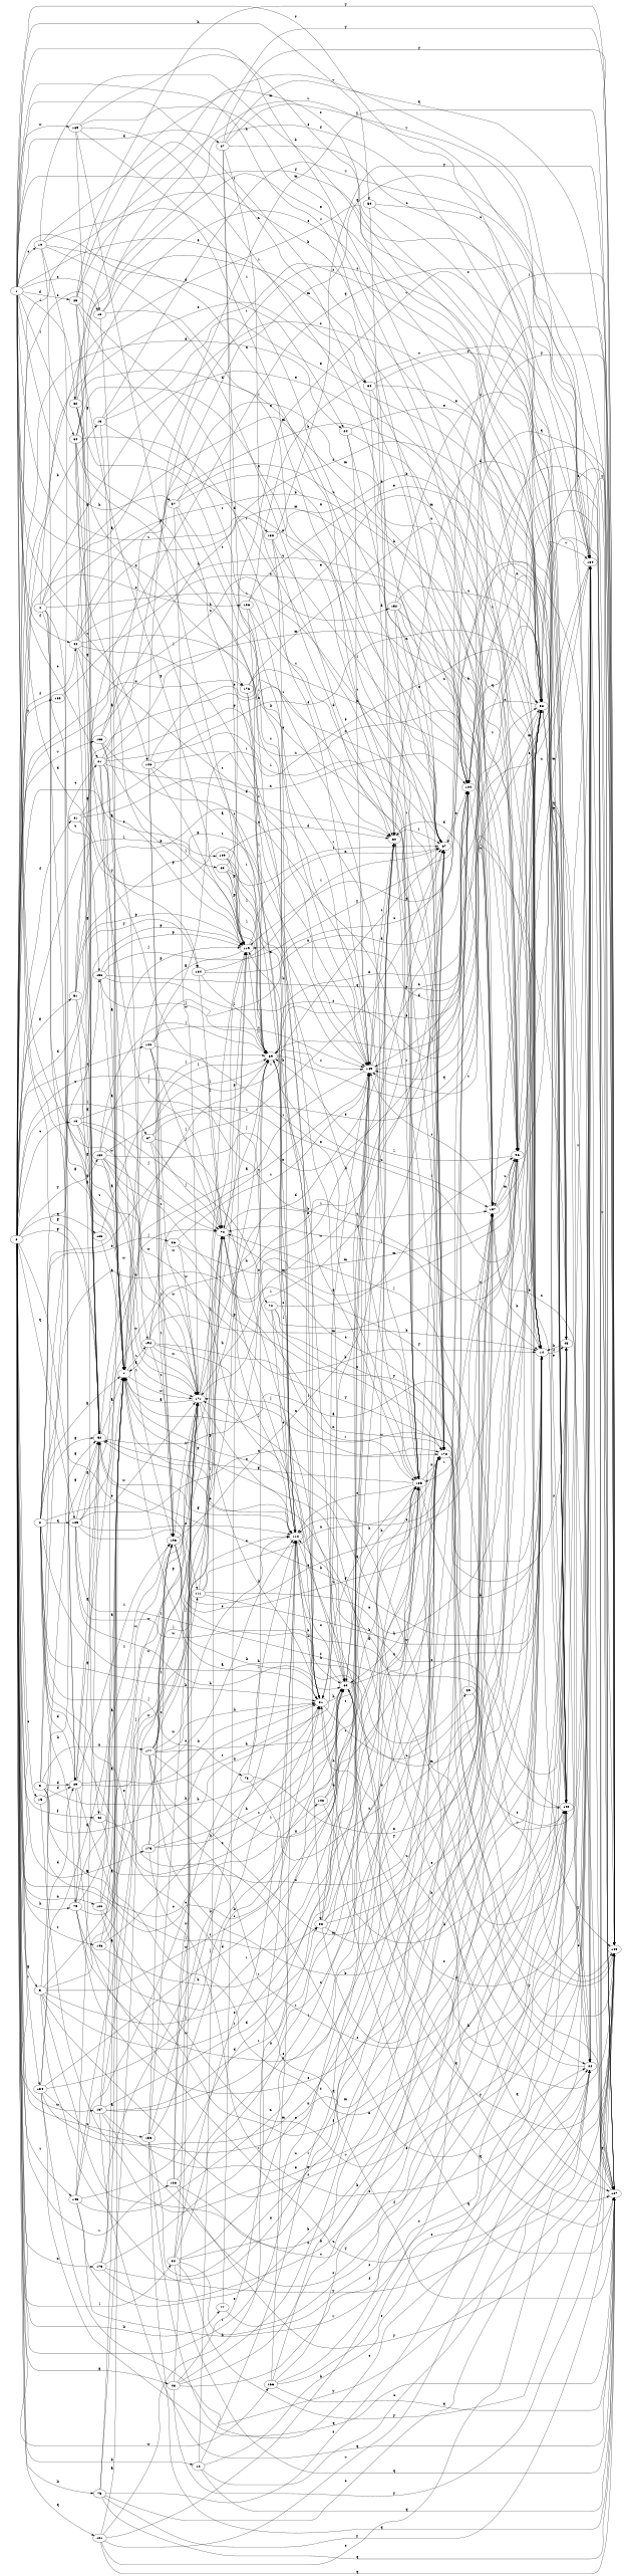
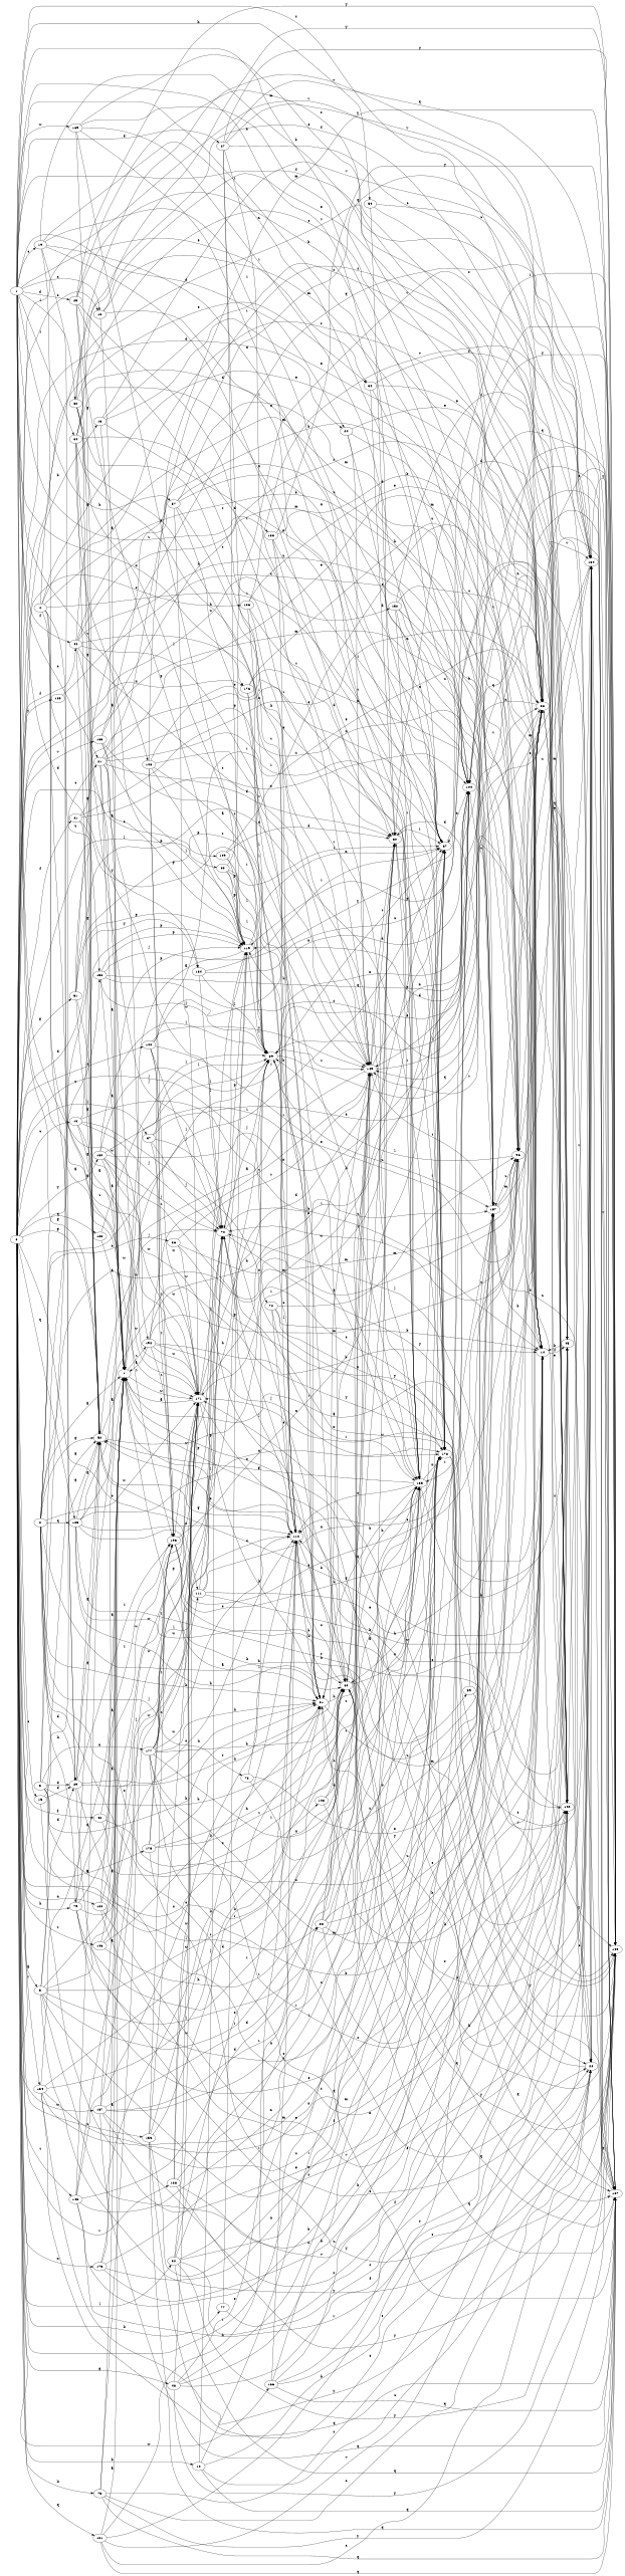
  strict digraph {
    rankdir=LR
    0
    5
    12
    13
    15
    16
    18
    24
    34
    41
    42
    44
    48
    51
    52
    70
    75
    77
    79
    82
    83
    87
    100
    106
    108
    109
    111
    119
    121
    123
    125
    128
    134
    135
    140
    143
    146
    152
    153
    163
    164
    166
    167
    173
    175
    176
    180
    183
    142
    29
    88
    74
    149
    185
    22
    127
    7
    104
    38
    171
    14
    178
    96
    45
    30
    157
    67
    112
    89
    193
    60
    81
    1
    19
    21
    25
    27
    54
    57
    62
    64
    148
    169
    184
    188
    192
    2
    36
    59
    73
    3
    156
    177
    4
    0 -> 5 [label=a]
    0 -> 12 [label=b]
    0 -> 13 [label=b]
    0 -> 15 [label=c]
    0 -> 16 [label=c]
    0 -> 18 [label=c]
    0 -> 24 [label=d]
    0 -> 34 [label=e]
    0 -> 41 [label=f]
    0 -> 42 [label=f]
    0 -> 44 [label=f]
    0 -> 48 [label=g]
    0 -> 51 [label=g]
    0 -> 52 [label=g]
    0 -> 70 [label=j]
    0 -> 75 [label=k]
    0 -> 77 [label=k]
    0 -> 79 [label=k]
    0 -> 82 [label=l]
    0 -> 83 [label=l]
    0 -> 87 [label=l]
    0 -> 100 [label=n]
    0 -> 106 [label=o]
    0 -> 108 [label=o]
    0 -> 109 [label=o]
    0 -> 111 [label=o]
    0 -> 119 [label=p]
    0 -> 121 [label=q]
    0 -> 123 [label=q]
    0 -> 125 [label=q]
    0 -> 128 [label=r]
    0 -> 134 [label=r]
    0 -> 135 [label=r]
    0 -> 140 [label=s]
    0 -> 143 [label=t]
    0 -> 146 [label=t]
    0 -> 152 [label=u]
    0 -> 153 [label=u]
    0 -> 163 [label=v]
    0 -> 164 [label=v]
    0 -> 166 [label=w]
    0 -> 167 [label=w]
    0 -> 173 [label=x]
    0 -> 175 [label=x]
    0 -> 176 [label=x]
    0 -> 180 [label=y]
    0 -> 183 [label=y]
    5 -> 52 [label=g]
    5 -> 111 [label=o]
    5 -> 135 [label=r]
    5 -> 164 [label=v]
    5 -> 142 [label=s]
-   134 -> 29 [label=d]
+   5 -> 29 [label=d]
    5 -> 88 [label=l]
    5 -> 74 [label=j]
    5 -> 149 [label=t]
    5 -> 185 [label=y]
    12 -> 135 [label=r]
    12 -> 142 [label=s]
    12 -> 74 [label=j]
    12 -> 22 [label=c]
    12 -> 127 [label=q]
    13 -> 164 [label=v]
    13 -> 142 [label=s]
    13 -> 7 [label=a]
    13 -> 104 [label=n]
    13 -> 38 [label=e]
    15 -> 52 [label=g]
    15 -> 29 [label=d]
    15 -> 38 [label=e]
    16 -> 52 [label=g]
    16 -> 119 [label=p]
    16 -> 74 [label=j]
    16 -> 171 [label=w]
    16 -> 14 [label=b]
    16 -> 178 [label=x]
    18 -> 7 [label=a]
    18 -> 38 [label=e]
    18 -> 178 [label=x]
    18 -> 96 [label=m]
    24 -> 149 [label=t]
    24 -> 104 [label=n]
    24 -> 38 [label=e]
    24 -> 96 [label=m]
    34 -> 38 [label=e]
    34 -> 45 [label=f]
    34 -> 30 [label=d]
    34 -> 157 [label=u]
    41 -> 52 [label=g]
    41 -> 135 [label=r]
    41 -> 127 [label=q]
    41 -> 104 [label=n]
    41 -> 38 [label=e]
    42 -> 7 [label=a]
    42 -> 157 [label=u]
    42 -> 67 [label=i]
    44 -> 52 [label=g]
    44 -> 135 [label=r]
    44 -> 142 [label=s]
    44 -> 74 [label=j]
    44 -> 149 [label=t]
    44 -> 14 [label=b]
    44 -> 178 [label=x]
    44 -> 96 [label=m]
    44 -> 157 [label=u]
    48 -> 185 [label=y]
    48 -> 171 [label=w]
    48 -> 178 [label=x]
    48 -> 45 [label=f]
    48 -> 157 [label=u]
    48 -> 112 [label=o]
    51 -> 149 [label=t]
-   51 -> 42 [label=a]
+   51 -> 7 [label=a]
    51 -> 171 [label=w]
    51 -> 178 [label=x]
    51 -> 96 [label=m]
    51 -> 67 [label=i]
    52 -> 7 [label=a]
    52 -> 14 [label=b]
    52 -> 67 [label=i]
    52 -> 89 [label=l]
    70 -> 135 [label=r]
    70 -> 14 [label=b]
    70 -> 178 [label=x]
    70 -> 96 [label=m]
    70 -> 112 [label=o]
    75 -> 142 [label=s]
    75 -> 185 [label=y]
    75 -> 22 [label=c]
    75 -> 127 [label=q]
    75 -> 7 [label=a]
    75 -> 171 [label=w]
    77 -> 119 [label=p]
    77 -> 45 [label=f]
    79 -> 52 [label=g]
    79 -> 135 [label=r]
    79 -> 38 [label=e]
    79 -> 171 [label=w]
    79 -> 157 [label=u]
    79 -> 112 [label=o]
    79 -> 193 [label=z]
    82 -> 135 [label=r]
    82 -> 142 [label=s]
    82 -> 185 [label=y]
    82 -> 127 [label=q]
    82 -> 171 [label=w]
    82 -> 178 [label=x]
    82 -> 96 [label=m]
    82 -> 112 [label=o]
    83 -> 119 [label=p]
    83 -> 164 [label=v]
    83 -> 67 [label=i]
    83 -> 89 [label=l]
    83 -> 60 [label=h]
    87 -> 74 [label=j]
    87 -> 38 [label=e]
    87 -> 89 [label=l]
    87 -> 193 [label=z]
    87 -> 60 [label=h]
    100 -> 119 [label=p]
    100 -> 164 [label=v]
    100 -> 7 [label=a]
    100 -> 45 [label=f]
    106 -> 135 [label=r]
    106 -> 164 [label=v]
    106 -> 38 [label=e]
    106 -> 178 [label=x]
    106 -> 89 [label=l]
    108 -> 149 [label=t]
    108 -> 127 [label=q]
    108 -> 60 [label=h]
    109 -> 119 [label=p]
-   109 -> 88 [label=e]
+   109 -> 38 [label=e]
    109 -> 30 [label=d]
    109 -> 89 [label=l]
    111 -> 74 [label=j]
    111 -> 38 [label=e]
    111 -> 14 [label=b]
    111 -> 178 [label=x]
    111 -> 112 [label=o]
    119 -> 7 [label=a]
    119 -> 67 [label=n]
    119 -> 89 [label=l]
    121 -> 164 [label=v]
    121 -> 22 [label=c]
    121 -> 127 [label=q]
    121 -> 7 [label=a]
    121 -> 14 [label=b]
    121 -> 60 [label=h]
    123 -> 7 [label=a]
    123 -> 89 [label=l]
    125 -> 52 [label=g]
    125 -> 142 [label=s]
    125 -> 74 [label=j]
    125 -> 185 [label=y]
    125 -> 38 [label=e]
    125 -> 14 [label=b]
    125 -> 178 [label=x]
    125 -> 112 [label=o]
    125 -> 60 [label=h]
    128 -> 119 [label=p]
    128 -> 185 [label=y]
    128 -> 171 [label=w]
    128 -> 14 [label=b]
    128 -> 67 [label=i]
    134 -> 185 [label=y]
    134 -> 127 [label=q]
    134 -> 7 [label=a]
    134 -> 38 [label=e]
    134 -> 96 [label=m]
    134 -> 30 [label=d]
    134 -> 60 [label=h]
    135 -> 52 [label=g]
    135 -> 119 [label=p]
    135 -> 127 [label=q]
    135 -> 14 [label=b]
    135 -> 178 [label=x]
    135 -> 67 [label=i]
    135 -> 112 [label=o]
    135 -> 60 [label=h]
    135 -> 81 [label=k]
    140 -> 135 [label=r]
    140 -> 74 [label=j]
    140 -> 149 [label=t]
    140 -> 104 [label=n]
    140 -> 38 [label=e]
    140 -> 171 [label=w]
    140 -> 193 [label=z]
    143 -> 52 [label=g]
    143 -> 164 [label=v]
    143 -> 104 [label=n]
    143 -> 14 [label=b]
    143 -> 30 [label=d]
    143 -> 112 [label=o]
    143 -> 89 [label=l]
    146 -> 135 [label=r]
    146 -> 7 [label=a]
    146 -> 171 [label=w]
    146 -> 81 [label=k]
    152 -> 135 [label=r]
    152 -> 38 [label=u]
    152 -> 14 [label=b]
    152 -> 178 [label=x]
    152 -> 45 [label=f]
    152 -> 157 [label=u]
    153 -> 22 [label=c]
    153 -> 127 [label=q]
    153 -> 104 [label=n]
    153 -> 171 [label=w]
    153 -> 112 [label=o]
    153 -> 193 [label=z]
    153 -> 81 [label=k]
    163 -> 142 [label=s]
    163 -> 149 [label=t]
    163 -> 185 [label=y]
    163 -> 7 [label=a]
    163 -> 89 [label=l]
    164 -> 52 [label=g]
    164 -> 185 [label=y]
    164 -> 127 [label=q]
    164 -> 96 [label=m]
    164 -> 157 [label=u]
    164 -> 89 [label=l]
    164 -> 60 [label=h]
    164 -> 81 [label=k]
    166 -> 142 [label=s]
    166 -> 22 [label=c]
    166 -> 127 [label=q]
    166 -> 104 [label=n]
    166 -> 38 [label=e]
    166 -> 112 [label=o]
    167 -> 135 [label=r]
    167 -> 142 [label=s]
    167 -> 127 [label=q]
    167 -> 7 [label=a]
    167 -> 171 [label=w]
    167 -> 178 [label=x]
    167 -> 30 [label=d]
    167 -> 157 [label=u]
    173 -> 135 [label=r]
    173 -> 7 [label=a]
    173 -> 14 [label=b]
    173 -> 178 [label=x]
    173 -> 81 [label=k]
    175 -> 74 [label=j]
    175 -> 149 [label=t]
    175 -> 22 [label=c]
    175 -> 193 [label=z]
    175 -> 60 [label=h]
    175 -> 81 [label=k]
    176 -> 104 [label=n]
    176 -> 14 [label=b]
    176 -> 89 [label=l]
    176 -> 81 [label=k]
    180 -> 74 [label=j]
    180 -> 22 [label=c]
    180 -> 7 [label=a]
    180 -> 104 [label=n]
    180 -> 38 [label=e]
    180 -> 67 [label=i]
    180 -> 89 [label=l]
    180 -> 60 [label=h]
    183 -> 157 [label=u]
    142 -> 119 [label=p]
    142 -> 164 [label=v]
    142 -> 74 [label=j]
    142 -> 38 [label=e]
    29 -> 52 [label=g]
    29 -> 119 [label=p]
    29 -> 142 [label=s]
    29 -> 149 [label=t]
    29 -> 185 [label=y]
    29 -> 193 [label=z]
    29 -> 81 [label=k]
    88 -> 142 [label=s]
    88 -> 149 [label=t]
    88 -> 38 [label=e]
    88 -> 14 [label=b]
    88 -> 178 [label=x]
    88 -> 157 [label=u]
    88 -> 60 [label=h]
    74 -> 119 [label=p]
    74 -> 185 [label=y]
    74 -> 178 [label=x]
    74 -> 157 [label=u]
    149 -> 127 [label=q]
    149 -> 7 [label=a]
    149 -> 104 [label=n]
    149 -> 30 [label=d]
    149 -> 81 [label=k]
    185 -> 164 [label=v]
    185 -> 149 [label=t]
    185 -> 38 [label=e]
    185 -> 67 [label=i]
    22 -> 7 [label=a]
    22 -> 96 [label=m]
    127 -> 149 [label=t]
    127 -> 7 [label=a]
    127 -> 171 [label=w]
    7 -> 171 [label=w]
    7 -> 112 [label=o]
    7 -> 89 [label=l]
    7 -> 192 [label=z]
    104 -> 135 [label=r]
    104 -> 185 [label=y]
    104 -> 127 [label=q]
    104 -> 157 [label=u]
    38 -> 164 [label=v]
    38 -> 142 [label=s]
    38 -> 74 [label=j]
    38 -> 104 [label=n]
    38 -> 96 [label=m]
    171 -> 74 [label=j]
    171 -> 7 [label=a]
    171 -> 30 [label=d]
    171 -> 67 [label=i]
    171 -> 112 [label=o]
    171 -> 81 [label=k]
    14 -> 185 [label=y]
    14 -> 7 [label=a]
    14 -> 45 [label=f]
    178 -> 164 [label=v]
    178 -> 185 [label=y]
    178 -> 30 [label=d]
    178 -> 60 [label=h]
    96 -> 38 [label=e]
    96 -> 14 [label=b]
    96 -> 157 [label=u]
    96 -> 112 [label=o]
    96 -> 89 [label=l]
    45 -> 119 [label=p]
    45 -> 149 [label=t]
    45 -> 22 [label=c]
    45 -> 104 [label=n]
    45 -> 171 [label=w]
    45 -> 14 [label=b]
    45 -> 30 [label=d]
    45 -> 112 [label=o]
    30 -> 135 [label=r]
    30 -> 149 [label=t]
    30 -> 67 [label=i]
    157 -> 149 [label=t]
    157 -> 22 [label=c]
    157 -> 127 [label=q]
    157 -> 14 [label=b]
    157 -> 96 [label=m]
    157 -> 30 [label=d]
    67 -> 104 [label=n]
    67 -> 171 [label=w]
    112 -> 52 [label=g]
    112 -> 74 [label=j]
    112 -> 127 [label=q]
    112 -> 89 [label=l]
    112 -> 60 [label=h]
    112 -> 81 [label=k]
    89 -> 74 [label=j]
    89 -> 149 [label=t]
    89 -> 127 [label=q]
    89 -> 104 [label=n]
    89 -> 38 [label=e]
    89 -> 157 [label=u]
    89 -> 112 [label=o]
    193 -> 185 [label=y]
    193 -> 171 [label=w]
    193 -> 157 [label=u]
    193 -> 67 [label=i]
    193 -> 81 [label=k]
    60 -> 149 [label=t]
    60 -> 185 [label=y]
    60 -> 127 [label=q]
    60 -> 178 [label=x]
    60 -> 96 [label=m]
    60 -> 112 [label=o]
    81 -> 74 [label=j]
    81 -> 7 [label=a]
    81 -> 45 [label=k]
    81 -> 157 [label=u]
    81 -> 60 [label=h]
    1 -> 18 [label=c]
    1 -> 24 [label=d]
    1 -> 34 [label=e]
    1 -> 44 [label=f]
    1 -> 52 [label=g]
    1 -> 176 [label=x]
    1 -> 142 [label=s]
    1 -> 7 [label=a]
    1 -> 104 [label=n]
    1 -> 171 [label=w]
    1 -> 96 [label=m]
    1 -> 45 [label=f]
    1 -> 67 [label=i]
    1 -> 19 [label=c]
    1 -> 21 [label=c]
    1 -> 25 [label=d]
    1 -> 27 [label=d]
    1 -> 54 [label=h]
    1 -> 57 [label=h]
    1 -> 62 [label=i]
    1 -> 64 [label=i]
    1 -> 148 [label=t]
    1 -> 169 [label=w]
    1 -> 184 [label=y]
    1 -> 188 [label=z]
    19 -> 29 [label=d]
    19 -> 7 [label=a]
    19 -> 104 [label=n]
    19 -> 14 [label=b]
    19 -> 178 [label=x]
    19 -> 30 [label=d]
    19 -> 67 [label=i]
    21 -> 119 [label=p]
    21 -> 127 [label=q]
    21 -> 7 [label=a]
    21 -> 38 [label=e]
    21 -> 171 [label=w]
    21 -> 30 [label=d]
    21 -> 157 [label=u]
    21 -> 67 [label=i]
    21 -> 193 [label=z]
    25 -> 52 [label=g]
    25 -> 119 [label=p]
    25 -> 142 [label=s]
    25 -> 149 [label=t]
    25 -> 185 [label=y]
    25 -> 14 [label=b]
    25 -> 30 [label=d]
    27 -> 119 [label=p]
    27 -> 164 [label=v]
    27 -> 149 [label=t]
    27 -> 185 [label=y]
    27 -> 22 [label=c]
    27 -> 127 [label=q]
    27 -> 81 [label=k]
    54 -> 142 [label=s]
    54 -> 22 [label=c]
    54 -> 30 [label=d]
    57 -> 149 [label=t]
    57 -> 104 [label=n]
    57 -> 171 [label=w]
    57 -> 96 [label=m]
    57 -> 157 [label=u]
    57 -> 112 [label=o]
    62 -> 52 [label=g]
    62 -> 164 [label=v]
    62 -> 149 [label=t]
    62 -> 38 [label=e]
    62 -> 45 [label=f]
    62 -> 89 [label=l]
    62 -> 81 [label=k]
    64 -> 52 [label=g]
    64 -> 119 [label=p]
    64 -> 135 [label=r]
    64 -> 74 [label=j]
    64 -> 185 [label=y]
    64 -> 178 [label=x]
    64 -> 67 [label=i]
    64 -> 60 [label=h]
    148 -> 119 [label=p]
    148 -> 135 [label=r]
    148 -> 142 [label=s]
    148 -> 149 [label=t]
    148 -> 171 [label=w]
    148 -> 112 [label=a]
    148 -> 193 [label=z]
    169 -> 52 [label=g]
    169 -> 119 [label=p]
    169 -> 135 [label=r]
    169 -> 38 [label=e]
    169 -> 96 [label=m]
    169 -> 67 [label=i]
    184 -> 74 [label=j]
    184 -> 22 [label=c]
    184 -> 67 [label=i]
    184 -> 89 [label=l]
    188 -> 185 [label=y]
    188 -> 14 [label=b]
    188 -> 30 [label=d]
    188 -> 67 [label=i]
    188 -> 112 [label=o]
    192 -> 149 [label=t]
    192 -> 7 [label=a]
    192 -> 104 [label=n]
    192 -> 171 [label=w]
    192 -> 14 [label=b]
    192 -> 178 [label=x]
    192 -> 96 [label=m]
    192 -> 193 [label=z]
    2 -> 52 [label=g]
    2 -> 79 [label=k]
    2 -> 125 [label=q]
    2 -> 29 [label=d]
    2 -> 22 [label=c]
    2 -> 127 [label=q]
    2 -> 7 [label=a]
    2 -> 171 [label=w]
    2 -> 96 [label=m]
    2 -> 67 [label=i]
    2 -> 81 [label=k]
    2 -> 21 [label=c]
    2 -> 36 [label=e]
    2 -> 59 [label=h]
    2 -> 73 [label=j]
    36 -> 149 [label=t]
    36 -> 185 [label=y]
    36 -> 171 [label=w]
    36 -> 96 [label=m]
    59 -> 142 [label=s]
    59 -> 157 [label=u]
    73 -> 38 [label=e]
    73 -> 157 [label=u]
    73 -> 89 [label=l]
    3 -> 135 [label=r]
    3 -> 29 [label=d]
    3 -> 88 [label=l]
    3 -> 60 [label=h]
    3 -> 81 [label=k]
    3 -> 184 [label=y]
    3 -> 156 [label=u]
    3 -> 177 [label=x]
    156 -> 119 [label=p]
    156 -> 142 [label=s]
    156 -> 185 [label=y]
    156 -> 127 [label=q]
    156 -> 7 [label=a]
    156 -> 89 [label=l]
    177 -> 119 [label=p]
    177 -> 142 [label=s]
    177 -> 171 [label=w]
    177 -> 14 [label=b]
    177 -> 178 [label=x]
    177 -> 96 [label=m]
    177 -> 112 [label=o]
    177 -> 89 [label=l]
    177 -> 193 [label=z]
    177 -> 60 [label=h]
    177 -> 81 [label=k]
    4 -> 164 [label=v]
    4 -> 29 [label=d]
    4 -> 38 [label=e]
    4 -> 171 [label=w]
    4 -> 14 [label=b]
    4 -> 96 [label=m]
    4 -> 67 [label=i]
    4 -> 192 [label=z]
    4 -> 156 [label=u]
  }
